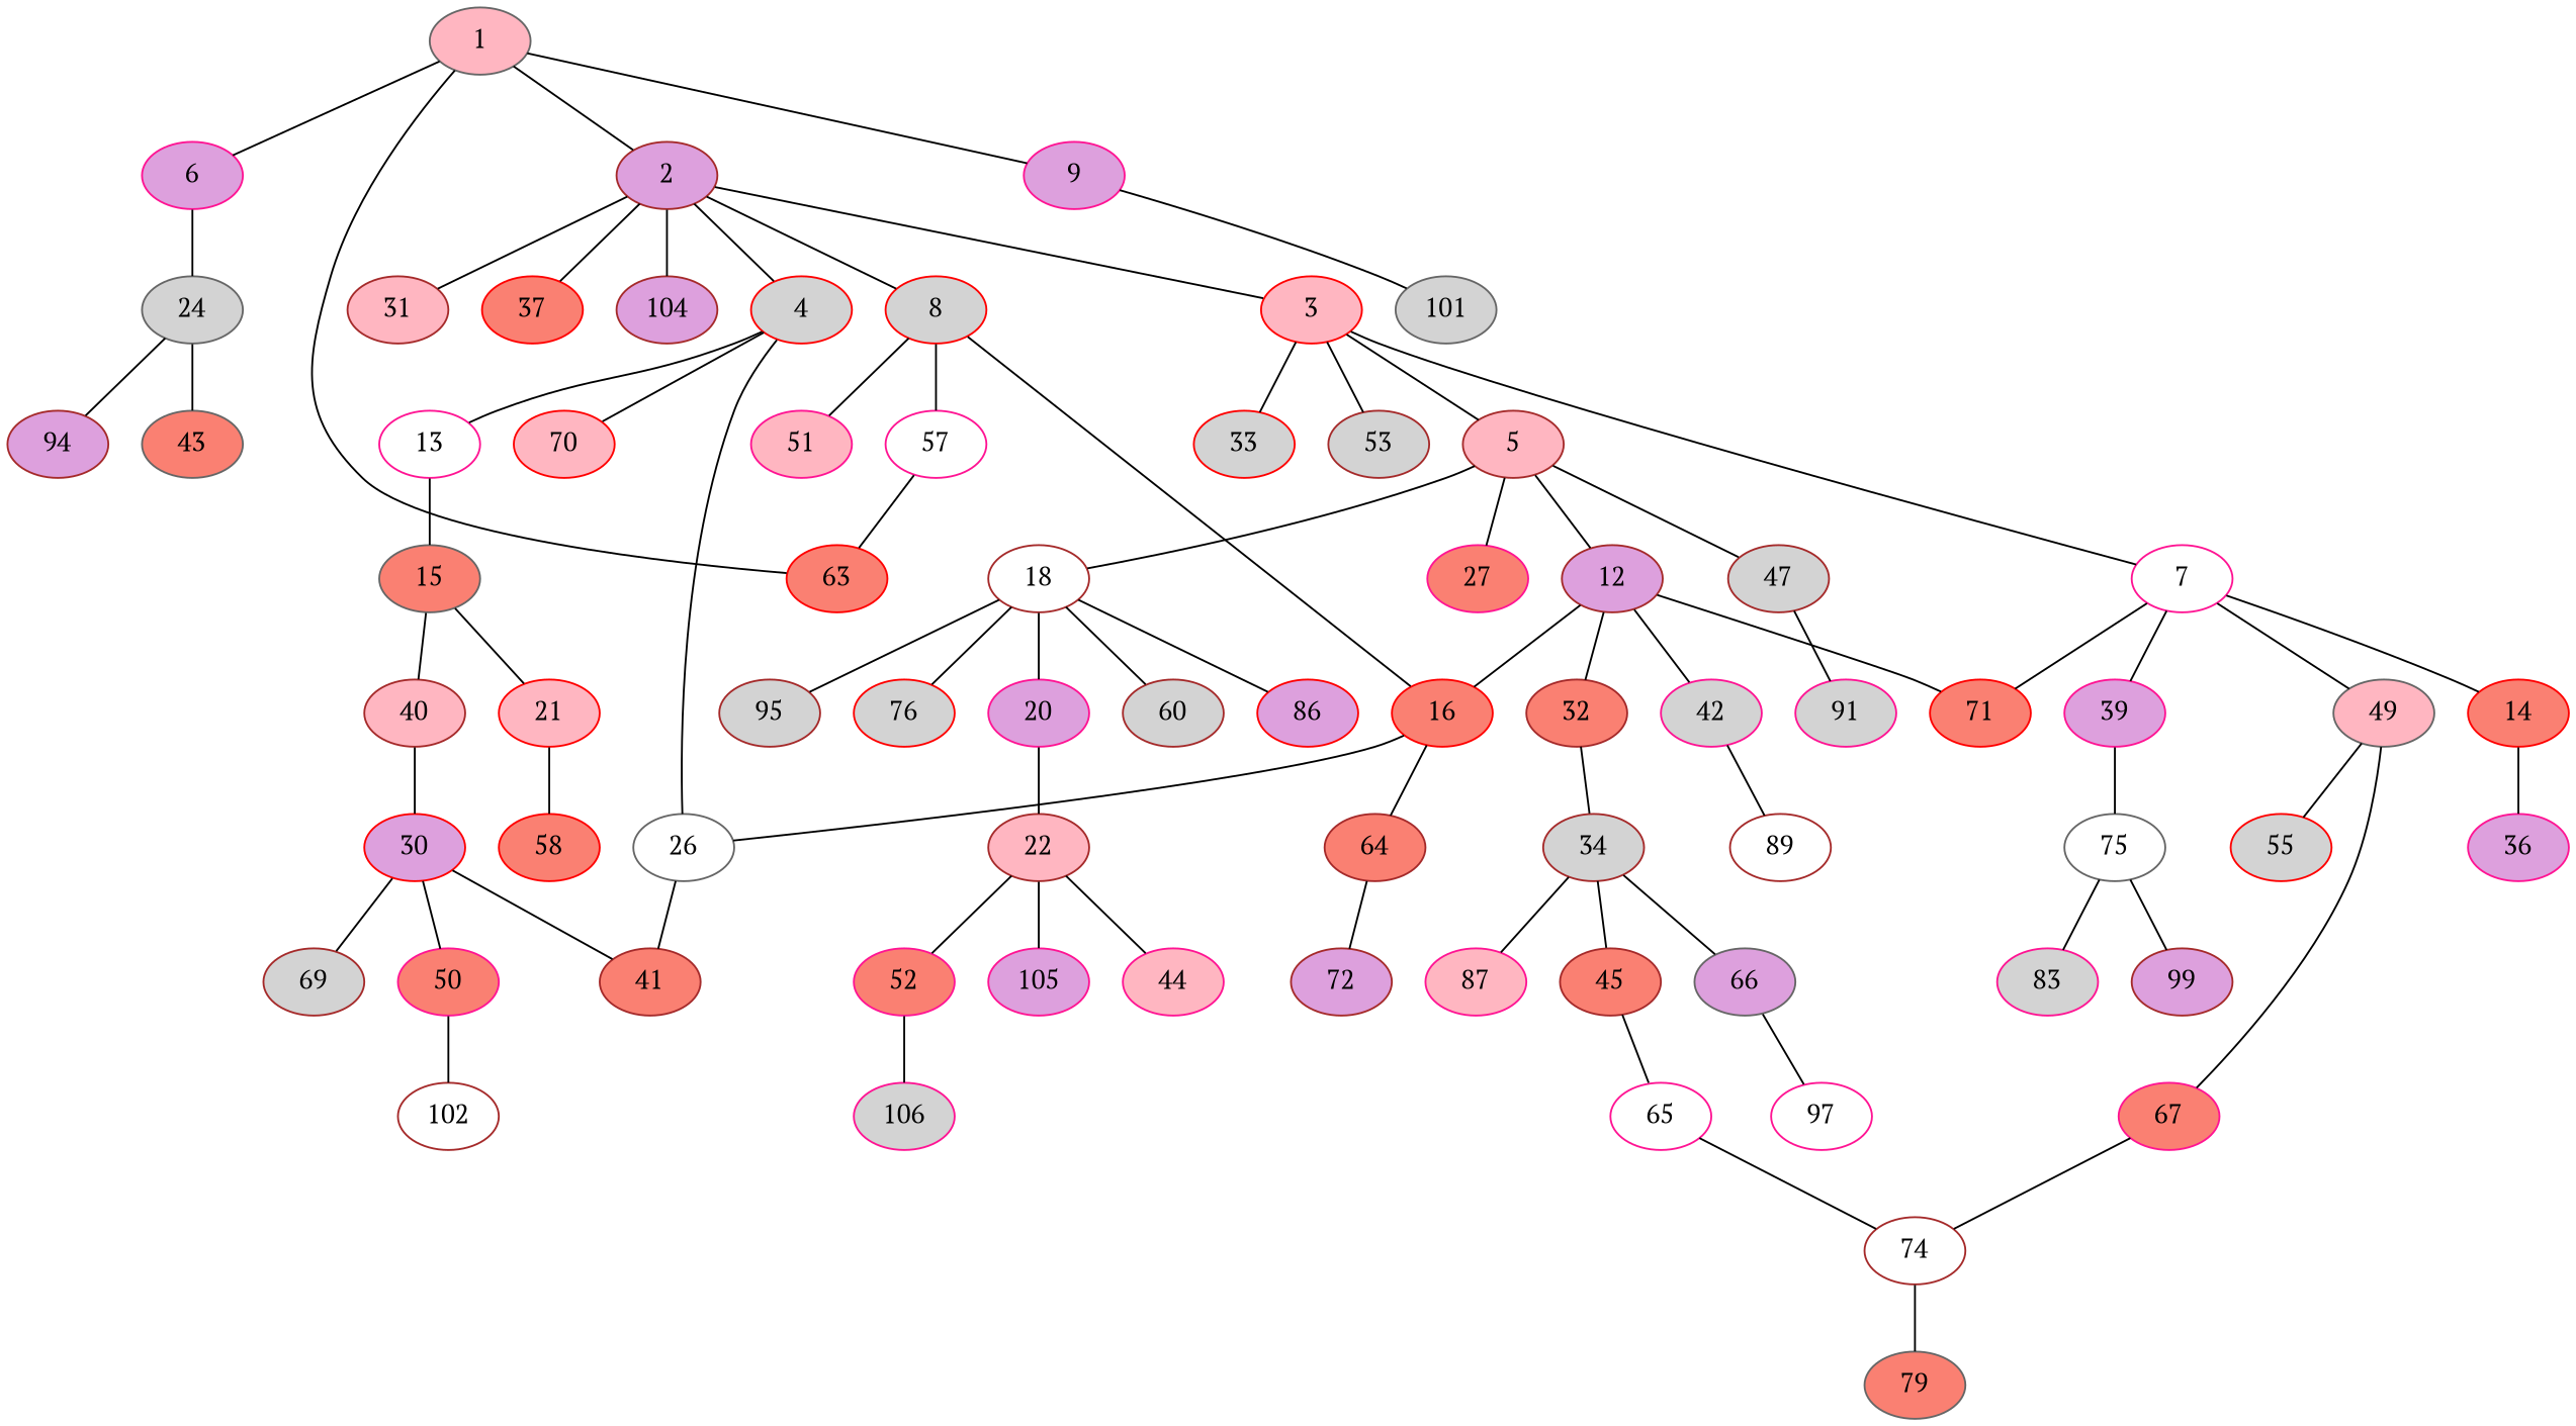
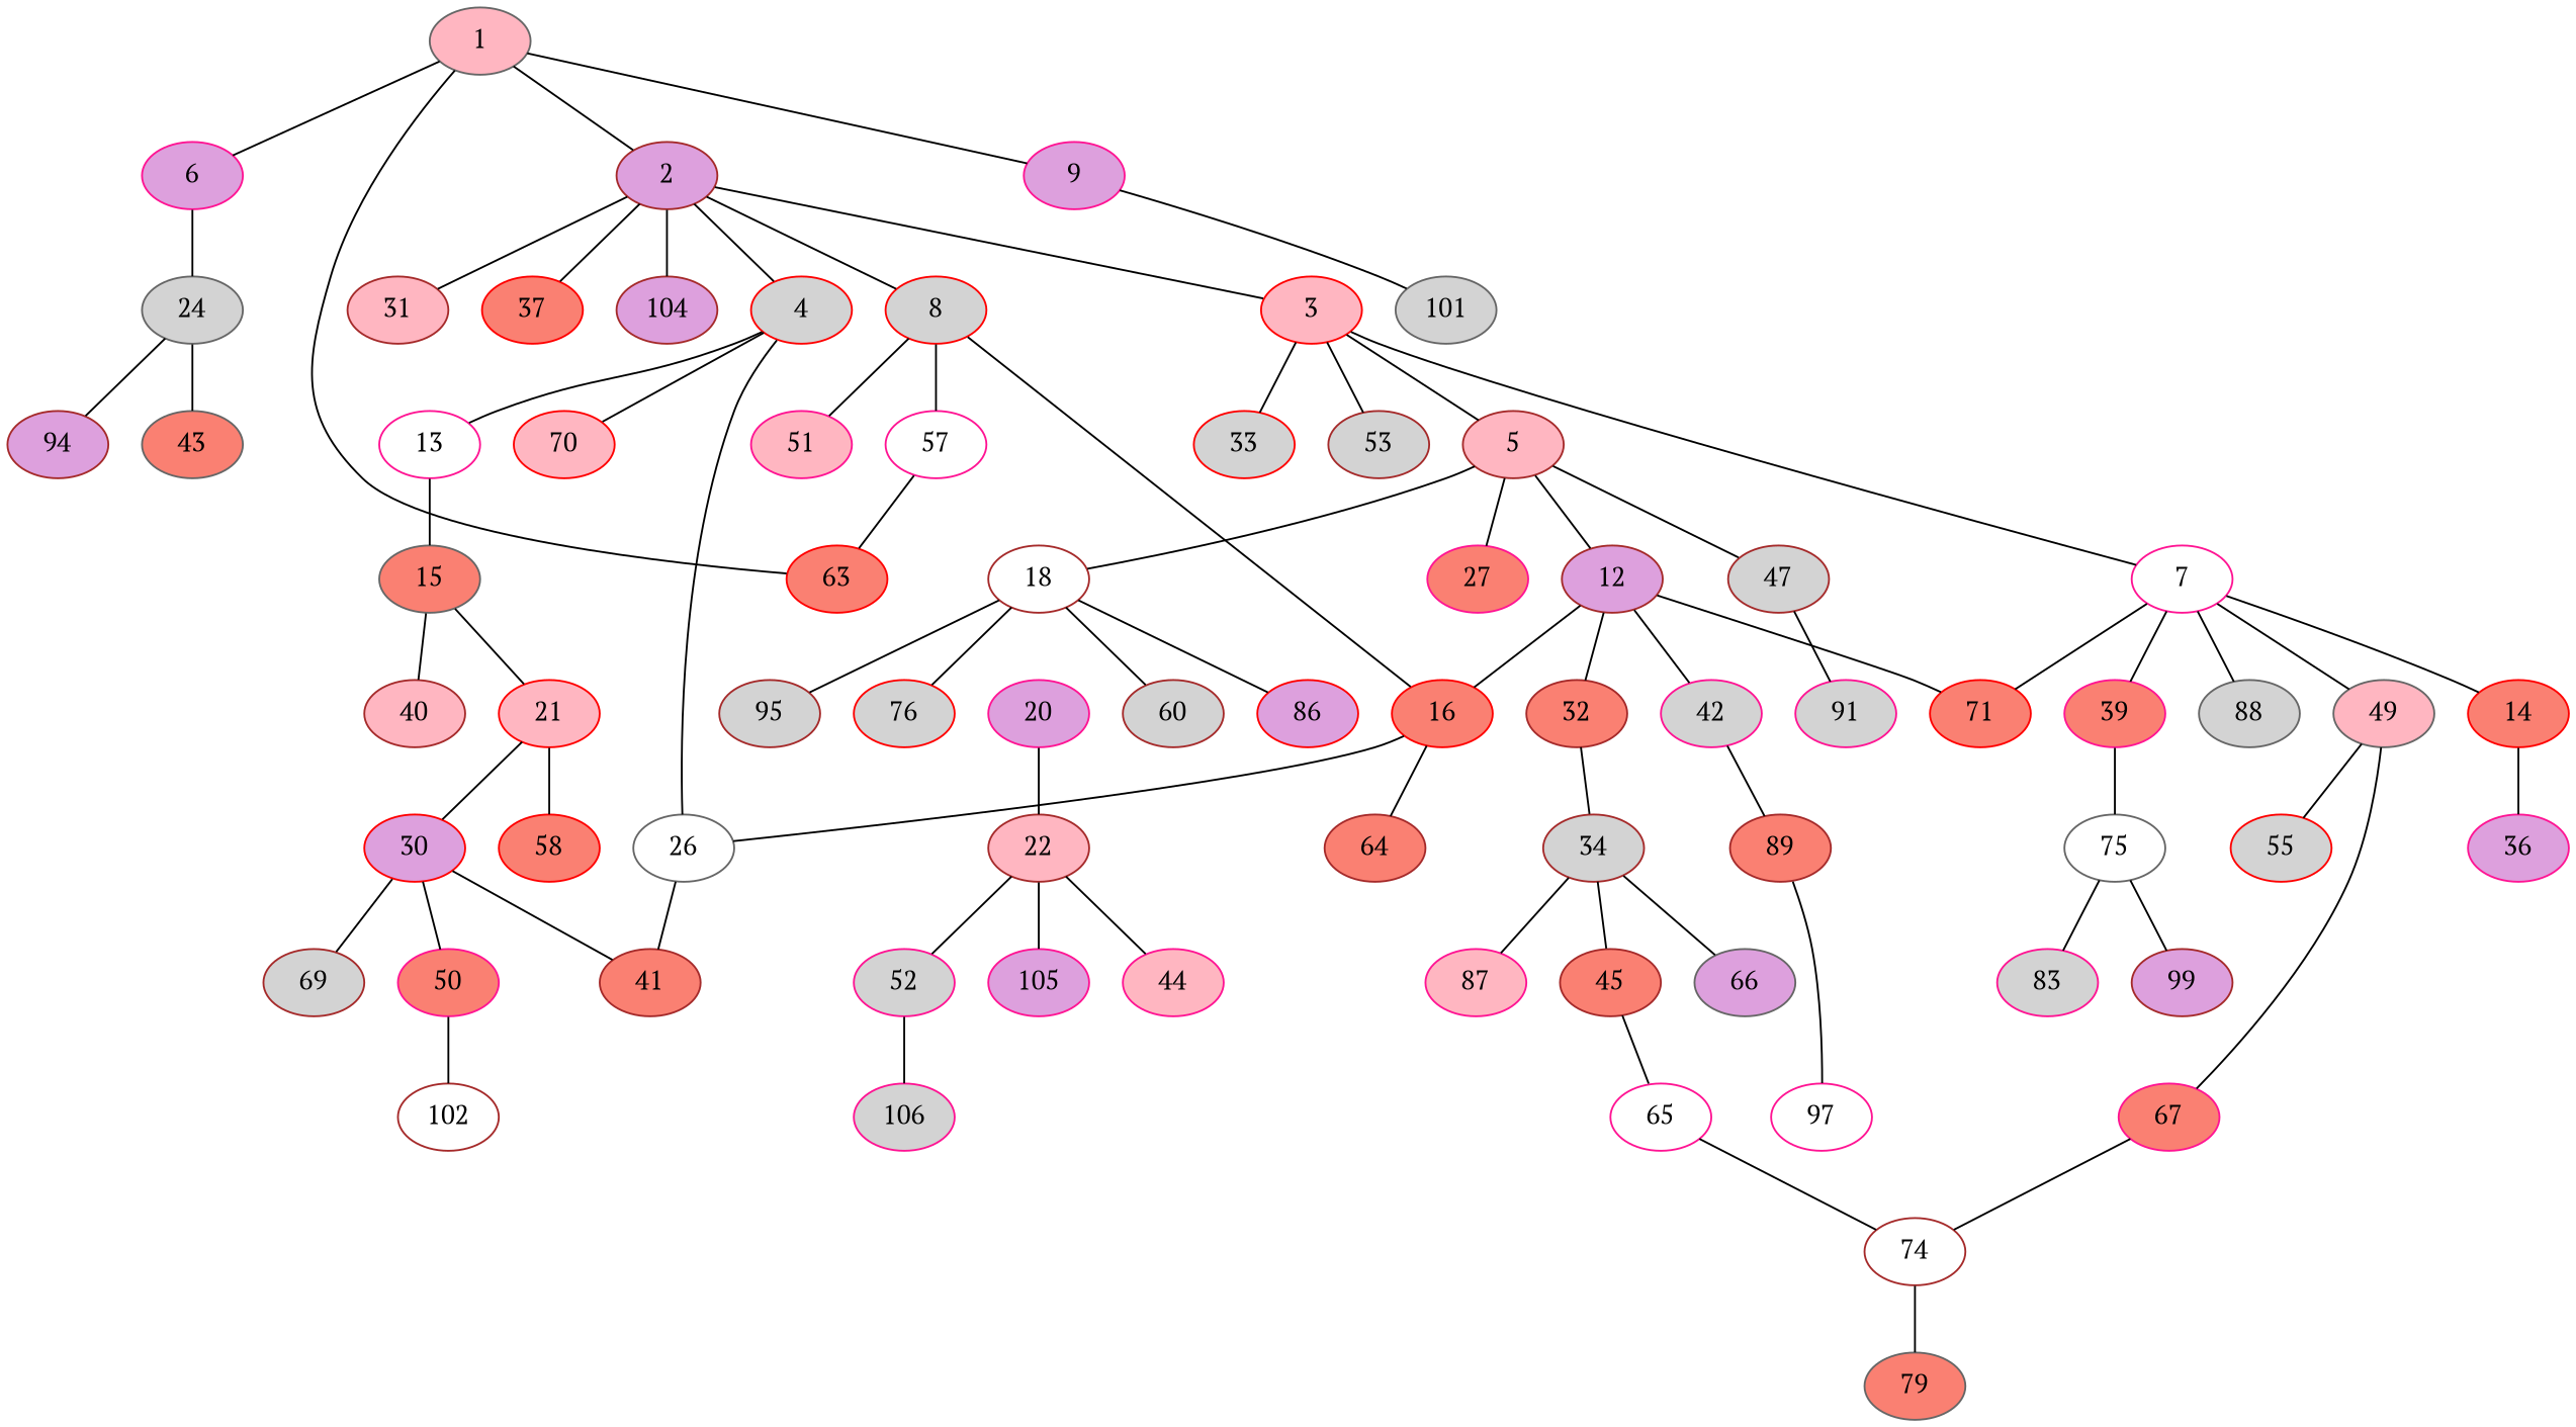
  graph {
    fontname="PT Serif"
    node [color=brown fillcolor=lightgrey fontname="PT Serif" style=filled]
    edge [fontname="PT Serif"]
    2 [fillcolor=plum super="+35"]
    3 [color=red fillcolor=lightpink super="+10"]
    4 [color=red super="+11"]
    8 [color=red super="+54"]
    31 [fillcolor=lightpink super="+48"]
    37 [color=red fillcolor=salmon super="+100"]
    104 [fillcolor=plum]
    1 [color=gray40 fillcolor=lightpink]
    6 [color=deeppink fillcolor=plum super="+17"]
    9 [color=deeppink fillcolor=plum super="+25"]
    63 [color=red fillcolor=salmon super="+77"]
    24 [color=gray40 super="+38"]
    101 [color=gray40]
    5 [fillcolor=lightpink]
    7 [color=deeppink fillcolor=white super="+29"]
    33 [color=red super="+73"]
    53
    13 [color=deeppink fillcolor=white super="+61"]
    26 [color=gray40 fillcolor=white super="+85"]
    70 [color=red fillcolor=lightpink]
    16 [color=red fillcolor=salmon super="+19"]
    51 [color=deeppink fillcolor=lightpink]
    57 [color=deeppink fillcolor=white]
    12 [fillcolor=plum super="+28"]
    18 [fillcolor=white super="+56"]
    27 [color=deeppink fillcolor=salmon super="+82"]
    47 [super="+68"]
    14 [color=red fillcolor=salmon]
-   39 [color=deeppink fillcolor=plum super="+46"]
+   39 [color=deeppink fillcolor=salmon super="+46"]
    49 [color=gray40 fillcolor=lightpink super="+84"]
    71 [color=red fillcolor=salmon super="+90"]
+   88 [color=gray40]
    15 [color=gray40 fillcolor=salmon super="+23"]
    41 [fillcolor=salmon super="+108"]
    32 [fillcolor=salmon super="+62"]
    42 [color=deeppink]
    20 [color=deeppink fillcolor=plum]
    60
    76 [color=red]
    86 [color=red fillcolor=plum]
    95 [super="+96"]
    91 [color=deeppink]
    43 [color=gray40 fillcolor=salmon]
    94 [fillcolor=plum]
    36 [color=deeppink fillcolor=plum]
    75 [color=gray40 fillcolor=white super="+78"]
    55 [color=red]
    67 [color=deeppink fillcolor=salmon]
    64 [fillcolor=salmon]
    34 [super="+81"]
-   89 [fillcolor=white]
+   89 [fillcolor=salmon]
    21 [color=red fillcolor=lightpink]
    40 [fillcolor=lightpink]
    30 [color=red fillcolor=plum super="+59"]
    58 [color=red fillcolor=salmon super="+93"]
-   72 [fillcolor=plum super="+103"]
    22 [fillcolor=lightpink super="+80"]
    44 [color=deeppink fillcolor=lightpink]
-   52 [color=deeppink fillcolor=salmon]
+   52 [color=deeppink]
    105 [color=deeppink fillcolor=plum]
    50 [color=deeppink fillcolor=salmon]
    69
    106 [color=deeppink]
    102 [fillcolor=white super="+107"]
    45 [fillcolor=salmon super="+98"]
    66 [color=gray40 fillcolor=plum super="+92"]
    87 [color=deeppink fillcolor=lightpink]
    65 [color=deeppink fillcolor=white]
    97 [color=deeppink fillcolor=white]
    83 [color=deeppink]
    99 [fillcolor=plum]
    74 [fillcolor=white super="+109"]
    79 [color=gray40 fillcolor=salmon]
    2 -- 3
    2 -- 4
    2 -- 8
    2 -- 31
    2 -- 37
    2 -- 104
    3 -- 5
    3 -- 7
    3 -- 33
    3 -- 53
    4 -- 13
    4 -- 26
    4 -- 70
    8 -- 16
    8 -- 51
    8 -- 57
    1 -- 2
    1 -- 6
    1 -- 9
    1 -- 63
    6 -- 24
    9 -- 101
    24 -- 43
    24 -- 94
    5 -- 12
    5 -- 18
    5 -- 27
    5 -- 47
    7 -- 14
    7 -- 39
    7 -- 49
    7 -- 71
+   7 -- 88
    13 -- 15
    26 -- 41
    16 -- 26
    16 -- 64
    57 -- 63
    12 -- 16
    12 -- 71
    12 -- 32
    12 -- 42
-   18 -- 20
    18 -- 60
    18 -- 76
    18 -- 86
    18 -- 95
    47 -- 91
    14 -- 36
    39 -- 75
    49 -- 55
    49 -- 67
    15 -- 21
    15 -- 40
    32 -- 34
    42 -- 89
    20 -- 22
    75 -- 83
    75 -- 99
    67 -- 74
-   64 -- 72
    34 -- 45
    34 -- 66
    34 -- 87
-   40 -- 30
+   21 -- 30
    21 -- 58
    30 -- 41
    30 -- 50
    30 -- 69
    22 -- 44
    22 -- 52
    22 -- 105
    52 -- 106
    50 -- 102
    45 -- 65
-   66 -- 97
+   89 -- 97
    65 -- 74
    74 -- 79
  }
